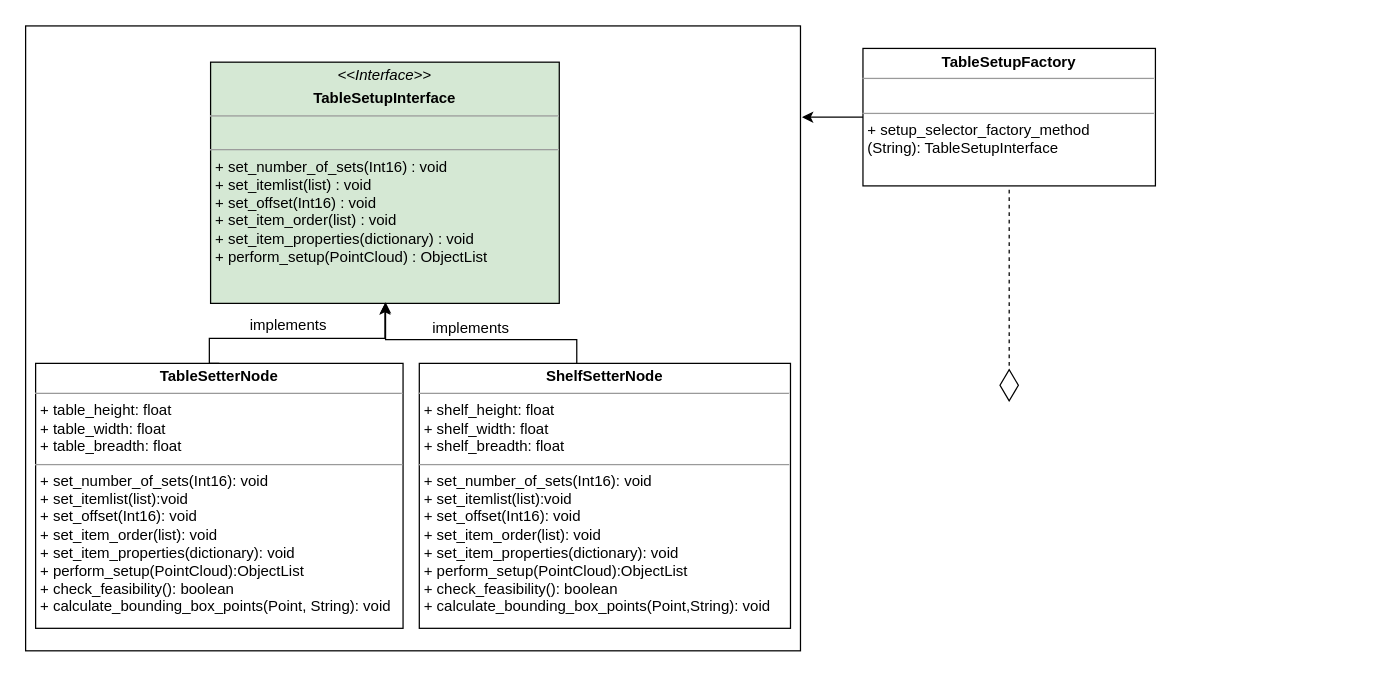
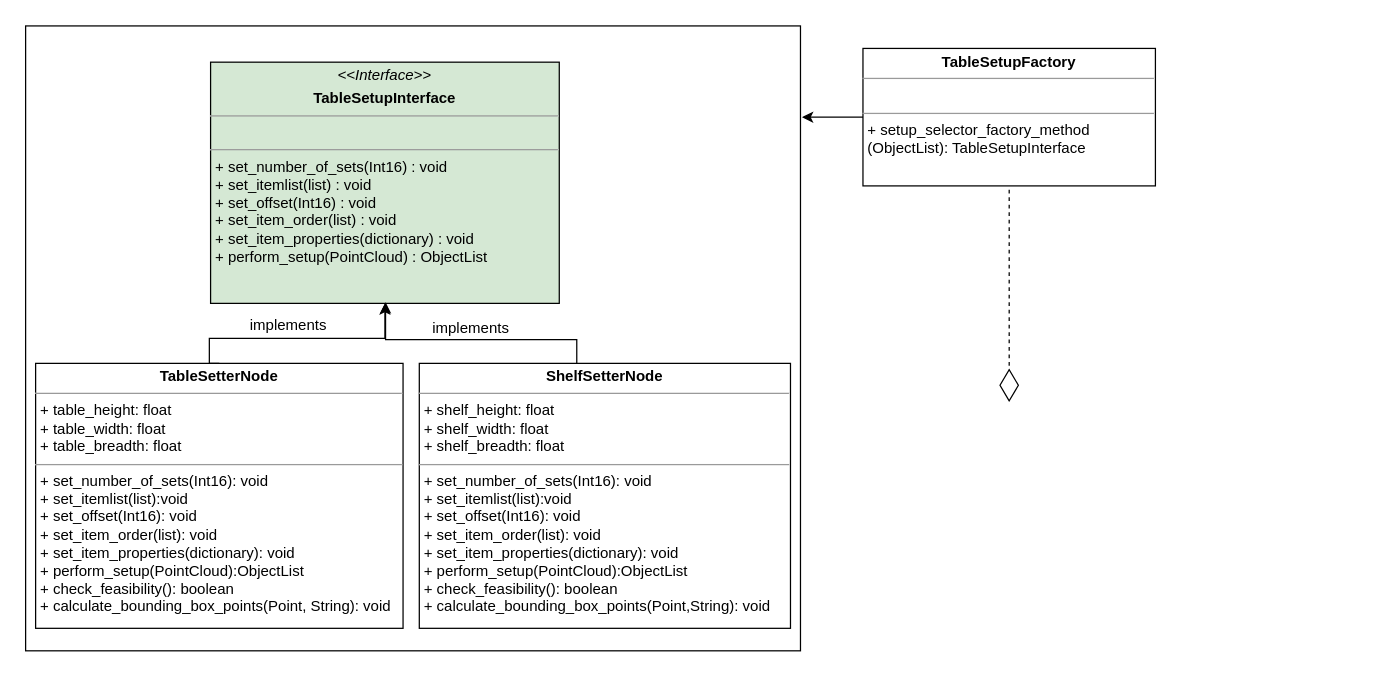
  <mxCell id="0" />
  <mxCell id="1" parent="0" />
  <mxCell id="2" value="" style="rounded=0;whiteSpace=wrap;html=1;" parent="1" vertex="1"><mxGeometry x="20" y="20" width="620" height="500" as="geometry" /></mxCell>
  <mxCell id="3" value="" style="group" parent="1" vertex="1" connectable="0"><mxGeometry x="169" y="32" width="910" height="480" as="geometry" /></mxCell>
  <mxCell id="4" value="" style="group" parent="3" vertex="1" connectable="0"><mxGeometry width="910" height="480" as="geometry" /></mxCell>
  <mxCell id="5" style="edgeStyle=orthogonalEdgeStyle;rounded=0;orthogonalLoop=1;jettySize=auto;html=1;exitX=0.5;exitY=0;exitDx=0;exitDy=0;entryX=0.5;entryY=1;entryDx=0;entryDy=0;" parent="4" source="6" target="7" edge="1"><mxGeometry relative="1" as="geometry"><Array as="points"><mxPoint x="-2" y="238" /><mxPoint x="139" y="238" /></Array></mxGeometry></mxCell>
  <mxCell id="6" value="&lt;p style=&quot;margin: 0px ; margin-top: 4px ; text-align: center&quot;&gt;&lt;b&gt;TableSetterNode&lt;/b&gt;&lt;/p&gt;&lt;hr size=&quot;1&quot;&gt;&lt;p style=&quot;margin: 0px ; margin-left: 4px&quot;&gt;+ table_height: float&lt;/p&gt;&lt;p style=&quot;margin: 0px ; margin-left: 4px&quot;&gt;+ table_width: float&lt;/p&gt;&lt;p style=&quot;margin: 0px ; margin-left: 4px&quot;&gt;+ table_breadth: float&lt;/p&gt;&lt;hr size=&quot;1&quot;&gt;&lt;p style=&quot;margin: 0px ; margin-left: 4px&quot;&gt;+ set_number_of_sets(Int16): void&lt;/p&gt;&lt;p style=&quot;margin: 0px ; margin-left: 4px&quot;&gt;+ set_itemlist(list):void&lt;/p&gt;&lt;p style=&quot;margin: 0px ; margin-left: 4px&quot;&gt;+ set_offset(Int16): void&lt;/p&gt;&lt;p style=&quot;margin: 0px ; margin-left: 4px&quot;&gt;+ set_item_order(list): void&lt;/p&gt;&lt;p style=&quot;margin: 0px ; margin-left: 4px&quot;&gt;+ set_item_properties(dictionary): void&lt;/p&gt;&lt;p style=&quot;margin: 0px ; margin-left: 4px&quot;&gt;+ perform_setup(PointCloud):ObjectList&lt;/p&gt;&lt;p style=&quot;margin: 0px ; margin-left: 4px&quot;&gt;+ check_feasibility(): boolean&lt;/p&gt;&lt;p style=&quot;margin: 0px ; margin-left: 4px&quot;&gt;+ calculate_bounding_box_points(Point, String): void&lt;br&gt;&lt;/p&gt;&lt;p&gt;&lt;br&gt;&lt;/p&gt;" style="verticalAlign=top;align=left;overflow=fill;fontSize=12;fontFamily=Helvetica;html=1;" parent="4" vertex="1"><mxGeometry x="-141" y="258" width="294" height="212" as="geometry" /></mxCell>
  <mxCell id="7" value="&lt;p style=&quot;margin: 0px ; margin-top: 4px ; text-align: center&quot;&gt;&lt;i&gt;&amp;lt;&amp;lt;Interface&amp;gt;&amp;gt;&lt;/i&gt;&lt;/p&gt;&lt;p style=&quot;margin: 0px ; margin-top: 4px ; text-align: center&quot;&gt;&lt;b&gt;TableSetupInterface&lt;/b&gt;&lt;/p&gt;&lt;hr size=&quot;1&quot;&gt;&lt;p style=&quot;margin: 0px ; margin-left: 4px&quot;&gt;&lt;br&gt;&lt;/p&gt;&lt;hr size=&quot;1&quot;&gt;&lt;p style=&quot;margin: 0px ; margin-left: 4px&quot;&gt;+ set_number_of_sets(Int16) : void&lt;br&gt;+ set_itemlist(list) : void&lt;/p&gt;&lt;p style=&quot;margin: 0px ; margin-left: 4px&quot;&gt;+ set_offset(Int16) : void&lt;/p&gt;&lt;p style=&quot;margin: 0px ; margin-left: 4px&quot;&gt;+ set_item_order(list) : void&lt;/p&gt;&lt;p style=&quot;margin: 0px ; margin-left: 4px&quot;&gt;+ set_item_properties(dictionary) : void&lt;/p&gt;&lt;p style=&quot;margin: 0px ; margin-left: 4px&quot;&gt;+ perform_setup(PointCloud) : ObjectList&lt;/p&gt;" style="verticalAlign=top;align=left;overflow=fill;fontSize=12;fontFamily=Helvetica;html=1;fillColor=#d5e8d4;" parent="4" vertex="1"><mxGeometry x="-1" y="17" width="279" height="193" as="geometry" /></mxCell>
  <mxCell id="8" style="edgeStyle=orthogonalEdgeStyle;rounded=0;orthogonalLoop=1;jettySize=auto;html=1;exitX=0.5;exitY=0;exitDx=0;exitDy=0;entryX=0.5;entryY=1;entryDx=0;entryDy=0;" parent="4" edge="1"><mxGeometry relative="1" as="geometry"><mxPoint x="292" y="259" as="sourcePoint" /><mxPoint x="139" y="209" as="targetPoint" /><Array as="points"><mxPoint x="148" y="239" /><mxPoint x="46" y="239" /></Array></mxGeometry></mxCell>
  <mxCell id="9" value="implements" style="text;html=1;resizable=0;points=[];align=center;verticalAlign=middle;labelBackgroundColor=#ffffff;" parent="8" vertex="1" connectable="0"><mxGeometry x="0.326" y="1" relative="1" as="geometry"><mxPoint x="29" y="-11" as="offset" /></mxGeometry></mxCell>
  <mxCell id="10" value="implements" style="text;html=1;resizable=0;points=[];align=center;verticalAlign=middle;labelBackgroundColor=#ffffff;" parent="4" vertex="1" connectable="0"><mxGeometry x="38" y="238.0" as="geometry"><mxPoint x="22" y="-11" as="offset" /></mxGeometry></mxCell>
  <mxCell id="11" value="&lt;p style=&quot;margin: 0px ; margin-top: 4px ; text-align: center&quot;&gt;&lt;b&gt;ShelfSetterNode&lt;/b&gt;&lt;/p&gt;&lt;hr size=&quot;1&quot;&gt;&lt;p style=&quot;margin: 0px ; margin-left: 4px&quot;&gt;+ shelf_height: float&lt;/p&gt;&lt;p style=&quot;margin: 0px ; margin-left: 4px&quot;&gt;+ shelf_width: float&lt;/p&gt;&lt;p style=&quot;margin: 0px ; margin-left: 4px&quot;&gt;+ shelf_breadth: float&lt;/p&gt;&lt;hr size=&quot;1&quot;&gt;&lt;p style=&quot;margin: 0px ; margin-left: 4px&quot;&gt;+ set_number_of_sets(Int16): void&lt;/p&gt;&lt;p style=&quot;margin: 0px ; margin-left: 4px&quot;&gt;+ set_itemlist(list):void&lt;/p&gt;&lt;p style=&quot;margin: 0px ; margin-left: 4px&quot;&gt;+ set_offset(Int16): void&lt;/p&gt;&lt;p style=&quot;margin: 0px ; margin-left: 4px&quot;&gt;+ set_item_order(list): void&lt;/p&gt;&lt;p style=&quot;margin: 0px ; margin-left: 4px&quot;&gt;+ set_item_properties(dictionary): void&lt;/p&gt;&lt;p style=&quot;margin: 0px ; margin-left: 4px&quot;&gt;+ perform_setup(PointCloud):ObjectList&lt;/p&gt;&lt;p style=&quot;margin: 0px ; margin-left: 4px&quot;&gt;+ check_feasibility(): boolean&lt;/p&gt;&lt;p style=&quot;margin: 0px ; margin-left: 4px&quot;&gt;+ calculate_bounding_box_points(Point,String): void&lt;br&gt;&lt;/p&gt;" style="verticalAlign=top;align=left;overflow=fill;fontSize=12;fontFamily=Helvetica;html=1;" parent="4" vertex="1"><mxGeometry x="166" y="258" width="297" height="212" as="geometry" /></mxCell>
  <mxCell id="12" value="" style="group" parent="3" vertex="1" connectable="0"><mxGeometry x="119" y="28" width="734" height="390" as="geometry" /></mxCell>
- <mxCell id="13" value="&lt;p style=&quot;margin: 0px ; margin-top: 4px ; text-align: center&quot;&gt;&lt;b&gt;TableSetupFactory&lt;/b&gt;&lt;/p&gt;&lt;hr size=&quot;1&quot;&gt;&lt;p style=&quot;margin: 0px ; margin-left: 4px&quot;&gt;&lt;br&gt;&lt;/p&gt;&lt;hr size=&quot;1&quot;&gt;&lt;p style=&quot;margin: 0px ; margin-left: 4px&quot;&gt;+ setup_selector_factory_method&lt;/p&gt;&lt;p style=&quot;margin: 0px ; margin-left: 4px&quot;&gt;(String): TableSetupInterface&lt;/p&gt;" style="verticalAlign=top;align=left;overflow=fill;fontSize=12;fontFamily=Helvetica;html=1;" parent="12" vertex="1"><mxGeometry x="402" y="-22" width="234" height="110" as="geometry" /></mxCell>
+ <mxCell id="13" value="&lt;p style=&quot;margin: 0px ; margin-top: 4px ; text-align: center&quot;&gt;&lt;b&gt;TableSetupFactory&lt;/b&gt;&lt;/p&gt;&lt;hr size=&quot;1&quot;&gt;&lt;p style=&quot;margin: 0px ; margin-left: 4px&quot;&gt;&lt;br&gt;&lt;/p&gt;&lt;hr size=&quot;1&quot;&gt;&lt;p style=&quot;margin: 0px ; margin-left: 4px&quot;&gt;+ setup_selector_factory_method&lt;/p&gt;&lt;p style=&quot;margin: 0px ; margin-left: 4px&quot;&gt;(ObjectList): TableSetupInterface&lt;/p&gt;" style="verticalAlign=top;align=left;overflow=fill;fontSize=12;fontFamily=Helvetica;html=1;" parent="12" vertex="1"><mxGeometry x="402" y="-22" width="234" height="110" as="geometry" /></mxCell>
  <mxCell id="14" value="" style="endArrow=diamondThin;endFill=0;endSize=24;html=1;dashed=1;" parent="12" edge="1"><mxGeometry width="160" relative="1" as="geometry"><mxPoint x="519" y="91" as="sourcePoint" /><mxPoint x="519" y="261" as="targetPoint" /></mxGeometry></mxCell>
  <mxCell id="15" style="edgeStyle=orthogonalEdgeStyle;rounded=0;orthogonalLoop=1;jettySize=auto;html=1;exitX=0;exitY=0.5;exitDx=0;exitDy=0;entryX=1.002;entryY=0.146;entryDx=0;entryDy=0;entryPerimeter=0;endArrow=classic;endFill=1;" parent="1" source="13" target="2" edge="1"><mxGeometry relative="1" as="geometry" /></mxCell>
